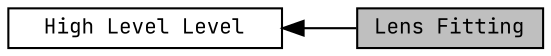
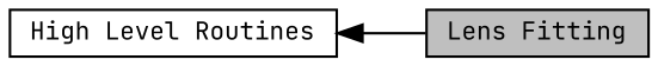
  digraph {
    rankdir=LR
    fontname="JetBrains Mono"
    node [color=black fontname="JetBrains Mono" fontsize=10 shape=box style=filled]
    n1 [fillcolor=grey75 fontcolor=black height=0.2 label="Lens Fitting" width=0.4]
-   n2 [fillcolor=white height=0.2 label="High Level Level" width=0.4]
+   n2 [fillcolor=white height=0.2 label="High Level Routines" width=0.4]
    n2 -> n1 [dir=back fontname="JetBrains Mono" fontsize=10 labelfontname=Helvetica labelfontsize=10 shape=plaintext style=solid]
  }
